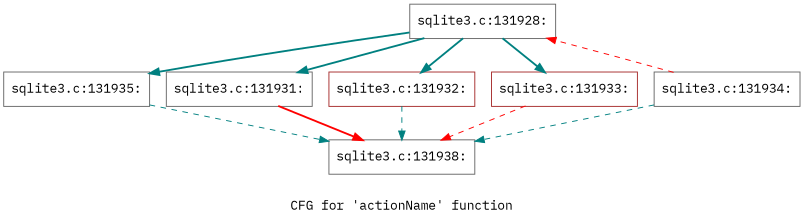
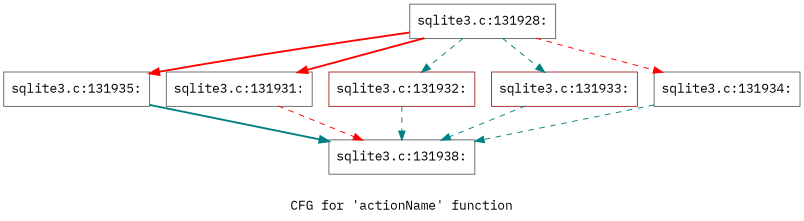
  digraph {
    fontname="IBM Plex Mono"
    label="CFG for 'actionName' function"
    node [color=gray40 fontname="IBM Plex Mono" shape=record]
    edge [color=teal fontname="IBM Plex Mono" style=dashed]
    n1 [label="{sqlite3.c:131928:}"]
    n2 [label="{sqlite3.c:131935:}"]
    n3 [label="{sqlite3.c:131931:}"]
    n4 [color=brown label="{sqlite3.c:131932:}"]
    n5 [color=brown label="{sqlite3.c:131933:}"]
    n6 [label="{sqlite3.c:131934:}"]
    n7 [label="{sqlite3.c:131938:}"]
-   n1 -> n2 [style=bold]
-   n1 -> n3 [style=bold]
-   n1 -> n4 [style=bold]
-   n1 -> n5 [style=bold]
-   n6 -> n1 [color=red]
-   n2 -> n7
-   n3 -> n7 [color=red style=bold]
+   n1 -> n2 [color=red style=bold]
+   n1 -> n3 [color=red style=bold]
+   n1 -> n4
+   n1 -> n5
+   n1 -> n6 [color=red]
+   n2 -> n7 [style=bold]
+   n3 -> n7 [color=red]
    n4 -> n7
-   n5 -> n7 [color=red]
+   n5 -> n7
    n6 -> n7
  }
